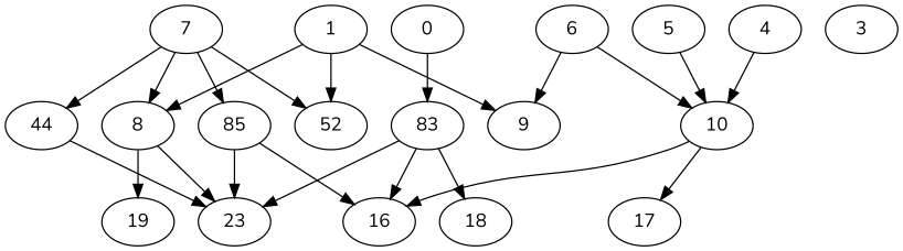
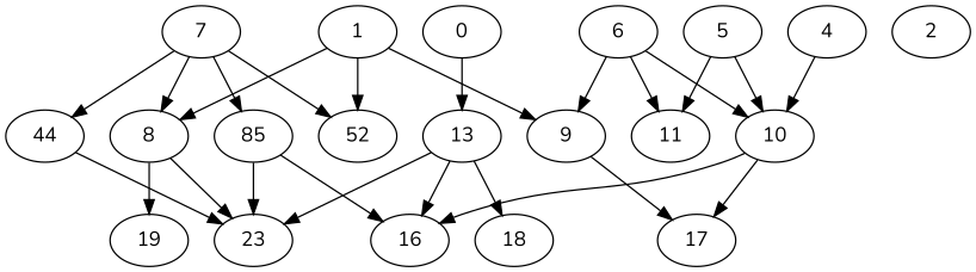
  digraph {
    fontname=Nunito
    node [alpha=0.11 fontname=Nunito]
    edge [fontname=Nunito]
    1 [alpha=0.07 expect_size=33985536]
    8 [expect_size=8818688]
    9 [alpha=0.19 expect_size=8304640]
    n4 [alpha=0.06 expect_size=28741632 label=52]
    19 [alpha=0.18 expect_size=22031360]
    n6 [alpha=0.10 expect_size=20411392 label=23]
    17 [expect_size=13602816]
-   2 [alpha=0.18 expect_size=6486016 label=3]
+   2 [alpha=0.18 expect_size=6486016]
    n9 [alpha=0.13 expect_size=51099648 label=0]
-   13 [alpha=0.10 expect_size=25012224 label=83]
+   13 [alpha=0.10 expect_size=25012224]
    16 [alpha=0.15 expect_size=35181568]
    18 [alpha=0.19 expect_size=43182080]
    4 [alpha=0.01 expect_size=35187712]
    10 [alpha=0.16 expect_size=39417856]
+   11 [alpha=0.17 expect_size=12301312]
    5 [alpha=0.10 expect_size=29589504]
    6 [expect_size=32319488]
    7 [alpha=0.13 expect_size=30245888]
    n19 [alpha=0.08 expect_size=8967168 label=44]
    n20 [alpha=0.06 expect_size=12082176 label=85]
    1 -> 8
    1 -> 9
    1 -> n4
    8 -> 19
    8 -> n6
+   9 -> 17
    n9 -> 13
    13 -> n6
    13 -> 16
    13 -> 18
    4 -> 10
    10 -> 17
    10 -> 16
    5 -> 10
+   5 -> 11
    6 -> 9
    6 -> 10
+   6 -> 11
    7 -> 8
    7 -> n4
    7 -> n19
    7 -> n20
    n19 -> n6
    n20 -> n6
    n20 -> 16
  }
